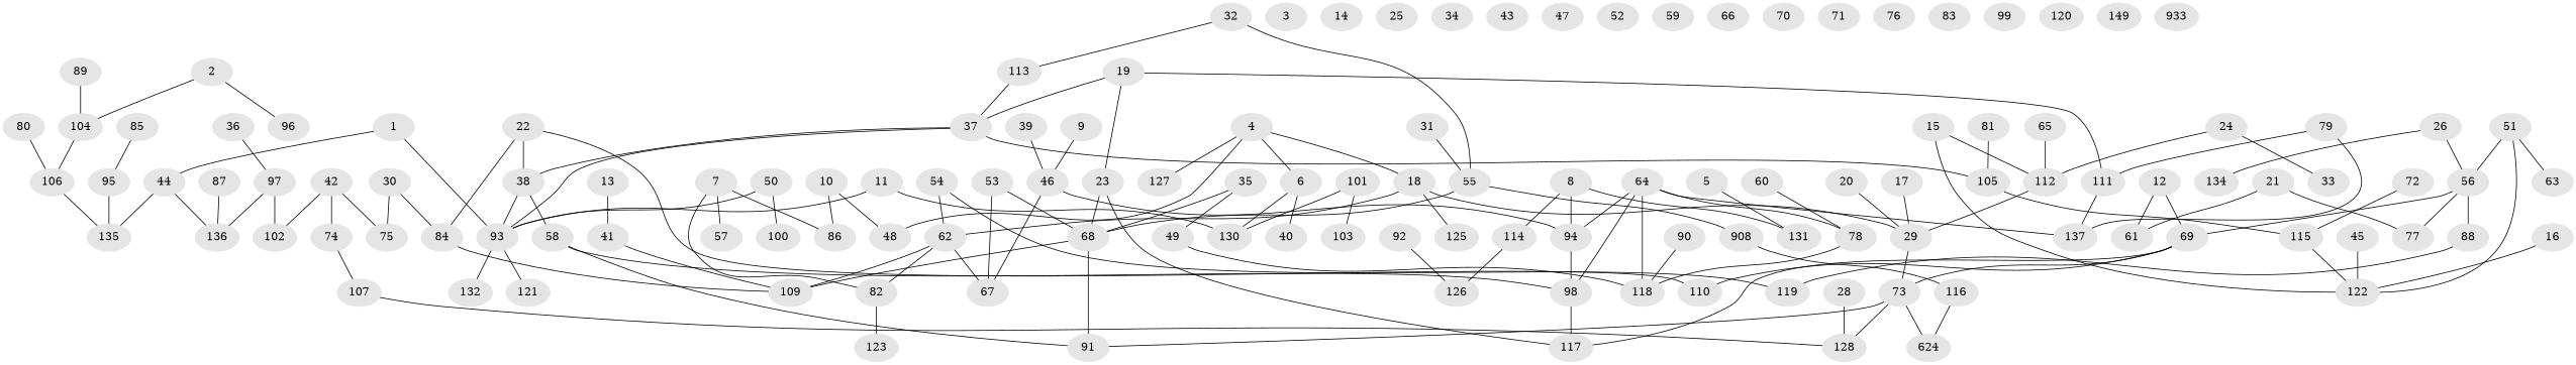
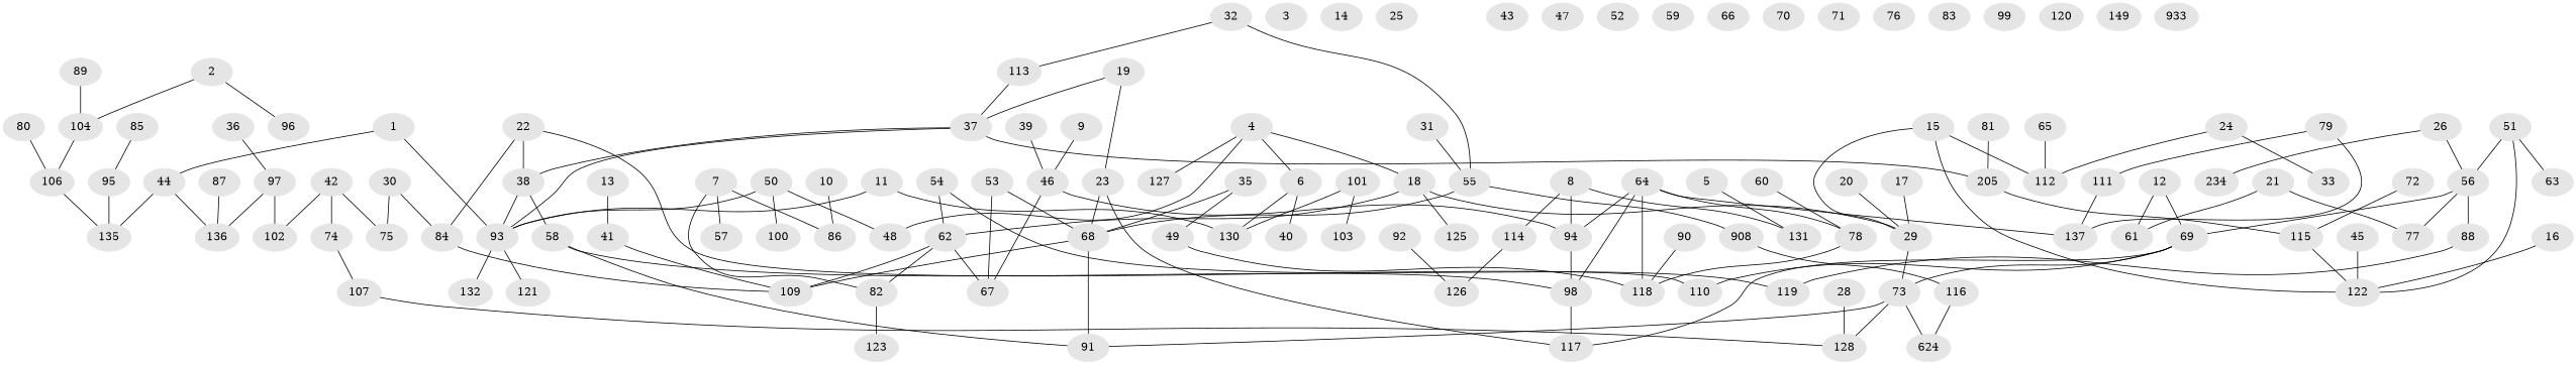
  graph {
    node [color=gray90 style=filled]
    1
    44
    93
    135
    136
    121
    132
    2
    96
    104
    106
    3
    4
    6
    18
    48
    127
    40
    130
    29
    62
    125
    5
    131
    7
    57
    82
    86
    123
    8
    94
    114
    98
    126
    9
    46
    67
    10
    11
    12
    61
    69
    110
    117
    73
    13
    41
    109
    14
    15
    112
    122
    16
    17
    19
    23
    37
    111
    68
    38
-   105
+   105 [label=205]
    137
    20
    21
    77
    22
    84
    58
    91
    24
    33
    25
    26
    56
-   134
+   134 [label=234]
    88
    39
    28
    128
    n80 [label=624]
    30
    75
    31
    55
    n85 [label=908]
    32
    113
-   34
    35
    49
    118
    36
    97
    102
    115
    42
    74
    107
    43
    45
    47
    50
    100
    51
    63
    52
    53
    54
    119
    116
    59
    60
    78
    64
    65
    66
    70
    71
    72
    76
    79
    80
    81
    83
    85
    95
    87
    89
    90
    92
    99
    101
    103
    120
    n135 [label=149]
    n136 [label=933]
    1 -- 44
    1 -- 93
    44 -- 135
    44 -- 136
    93 -- 121
    93 -- 132
    2 -- 96
    2 -- 104
    104 -- 106
    106 -- 135
    4 -- 6
    4 -- 18
    4 -- 48
    4 -- 127
    6 -- 40
    6 -- 130
    18 -- 29
    18 -- 62
    18 -- 125
    29 -- 73
    62 -- 82
    62 -- 67
    62 -- 109
    5 -- 131
    7 -- 57
    7 -- 82
    7 -- 86
    82 -- 123
    8 -- 131
    8 -- 94
    8 -- 114
    94 -- 98
    114 -- 126
    98 -- 117
    9 -- 46
    46 -- 94
    46 -- 67
-   10 -- 48
+   50 -- 48
    10 -- 86
    11 -- 93
    11 -- 130
    12 -- 61
    12 -- 69
    69 -- 110
    69 -- 117
    69 -- 73
    73 -- 91
    73 -- 128
    73 -- n80
    13 -- 41
    41 -- 109
-   112 -- 29
+   15 -- 29
    15 -- 112
    15 -- 122
    16 -- 122
    17 -- 29
    19 -- 23
    19 -- 37
-   19 -- 111
    23 -- 117
    23 -- 68
    37 -- 93
    37 -- 38
    37 -- 105
    111 -- 137
    68 -- 109
    68 -- 91
    38 -- 93
    38 -- 58
    105 -- 115
    20 -- 29
    21 -- 61
    21 -- 77
    22 -- 110
    22 -- 38
    22 -- 84
    84 -- 109
    58 -- 98
    58 -- 91
    24 -- 112
    24 -- 33
    26 -- 56
    26 -- 134
    56 -- 69
    56 -- 77
    56 -- 88
    88 -- 119
    39 -- 46
    28 -- 128
    30 -- 84
    30 -- 75
    31 -- 55
    55 -- 68
    55 -- n85
    n85 -- 116
    32 -- 55
    32 -- 113
    113 -- 37
    35 -- 68
    35 -- 49
    49 -- 118
    36 -- 97
    97 -- 136
    97 -- 102
    115 -- 122
    42 -- 75
    42 -- 102
    42 -- 74
    74 -- 107
    107 -- 128
    45 -- 122
    50 -- 93
    50 -- 100
    51 -- 122
    51 -- 56
    51 -- 63
    53 -- 67
    53 -- 68
    54 -- 62
    54 -- 119
    116 -- n80
    60 -- 78
    78 -- 118
    64 -- 94
    64 -- 98
    64 -- 137
    64 -- 118
    64 -- 78
    65 -- 112
    72 -- 115
    79 -- 111
    79 -- 137
    80 -- 106
    81 -- 105
    85 -- 95
    95 -- 135
    87 -- 136
    89 -- 104
    90 -- 118
    92 -- 126
    101 -- 130
    101 -- 103
  }
